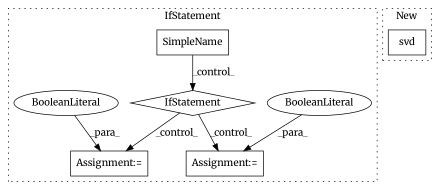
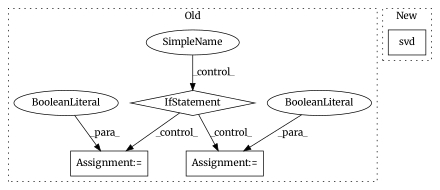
  digraph {
    fontname=Merriweather
    node [a=7 fontname=Merriweather l=1 shape=box]
    edge [fontname=Merriweather]
    n1 [a=25 l="4,2" label=IfStatement s="9868,9920" shape=diamond]
    n2 [label="Assignment:=" s=9943]
-   n3 [a=42 label=SimpleName l=""]
+   n3 [a=42 label=SimpleName shape=ellipse l=""]
    n4 [label="Assignment:=" s=9983]
    n5 [a=9 l=4 label=BooleanLiteral s=9944 shape=ellipse]
    n6 [a=9 l=5 label=BooleanLiteral s=9984 shape=ellipse]
    n7 [a=32 l="4,1" label=svd s="9032,9056"]
    subgraph cluster_1 {
-     label=IfStatement
+     label=Old
      style=dotted
      n1
      n2
      n3
      n4
      n5
      n6
    }
    subgraph cluster_2 {
      label=New
      style=dotted
      n7
    }
    n1 -> n2 [label=_control_]
    n1 -> n4 [label=_control_]
    n3 -> n1 [label=_control_]
    n5 -> n2 [label=_para_]
    n6 -> n4 [label=_para_]
  }
